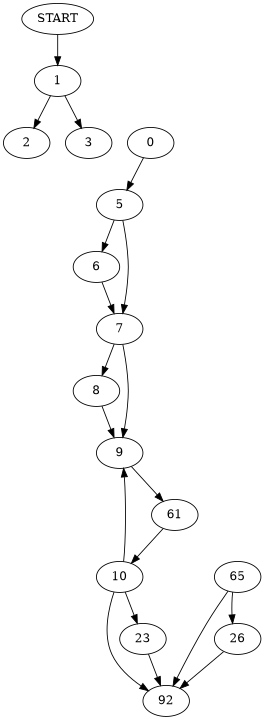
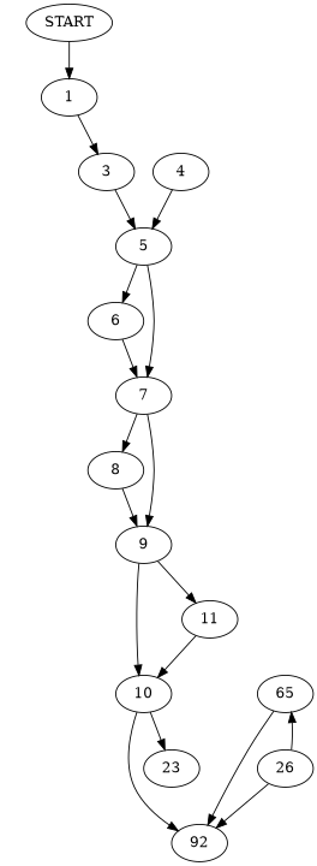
  digraph {
    n1 [label=START]
    1
-   2
    3
    5
-   4 [label=0]
+   4
    6
    7
    8
    9
    10
-   11 [label=61]
+   11
    n13 [label=92]
    n14 [label=23]
    n15 [label=65]
    n16 [label=26]
    n1 -> 1
-   1 -> 2
    1 -> 3
+   3 -> 5
    5 -> 6
    5 -> 7
    4 -> 5
    6 -> 7
    7 -> 8
    7 -> 9
    8 -> 9
-   10 -> 9
+   9 -> 10
    9 -> 11
    10 -> n13
    10 -> n14
    11 -> 10
-   n14 -> n13
    n15 -> n13
-   n15 -> n16
+   n16 -> n15
    n16 -> n13
  }
